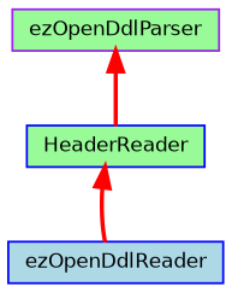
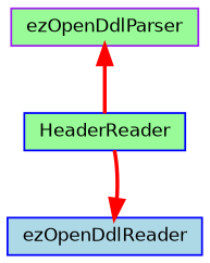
  digraph {
    node [color=blue fillcolor=palegreen fontname=Helvetica fontsize=10 shape=record style=filled]
    edge [color=red dir=back fontname=Helvetica fontsize=10 labelfontname=Helvetica labelfontsize=10 style=bold]
    n1 [color=purple fontcolor=black height=0.2 label=ezOpenDdlParser width=0.4]
    n2 [height=0.2 label=HeaderReader width=0.4]
    n3 [fillcolor=lightblue height=0.2 label=ezOpenDdlReader width=0.4]
    n1 -> n2
-   n2 -> n3
+   n3 -> n2
  }
